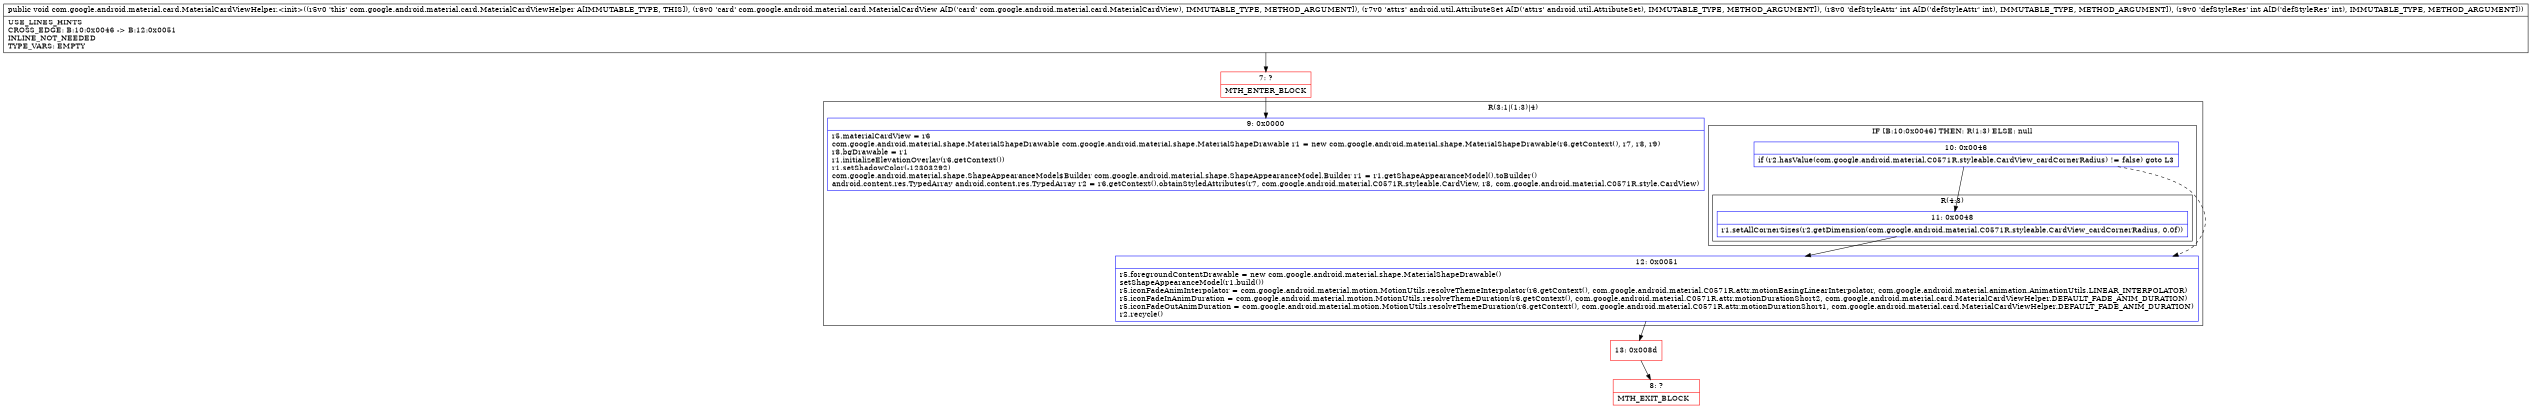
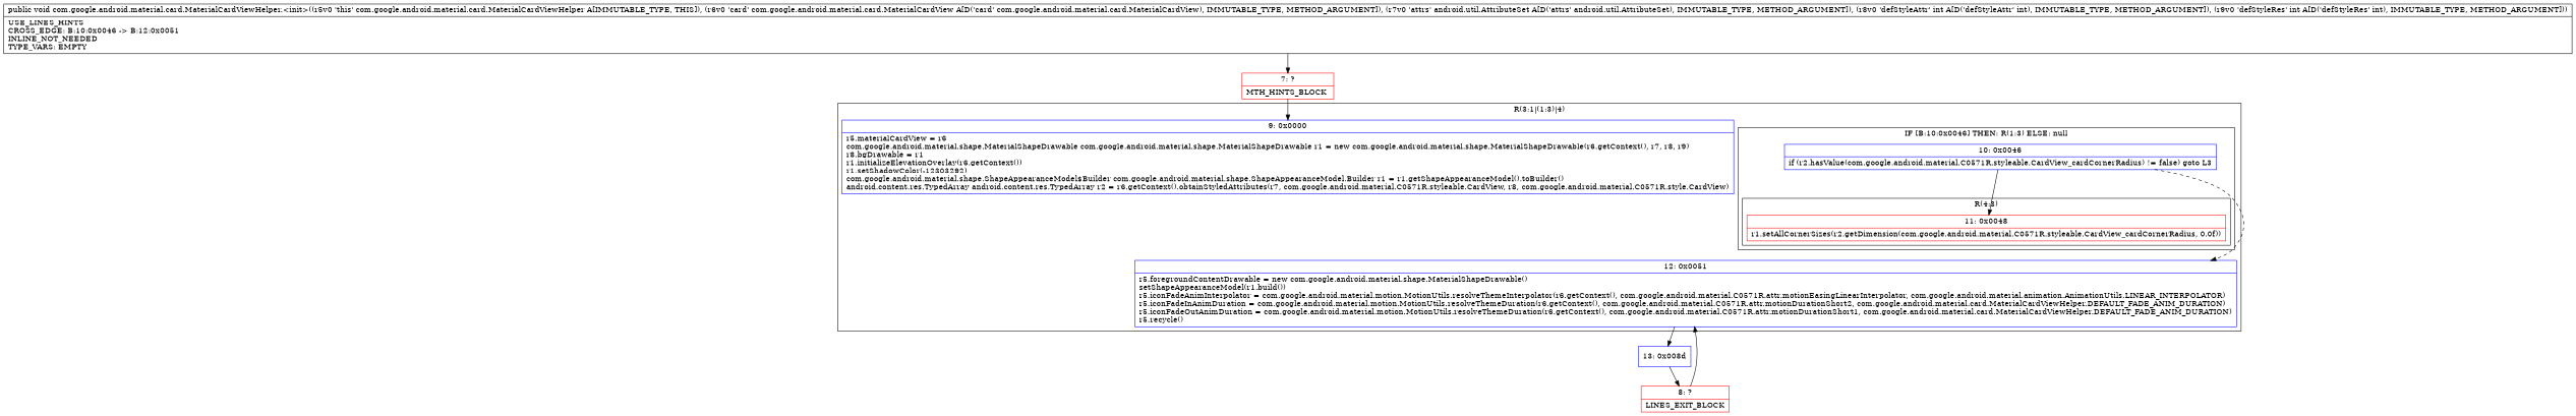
  digraph {
    fontname="DejaVu Serif"
    node [color=blue fontname="DejaVu Serif" shape=record]
    edge [fontname="DejaVu Serif"]
-   n1 [label="{11\:\ 0x0048|r1.setAllCornerSizes(r2.getDimension(com.google.android.material.C0571R.styleable.CardView_cardCornerRadius, 0.0f))\l}"]
+   n1 [color=red label="{11\:\ 0x0048|r1.setAllCornerSizes(r2.getDimension(com.google.android.material.C0571R.styleable.CardView_cardCornerRadius, 0.0f))\l}"]
    n2 [label="{10\:\ 0x0046|if (r2.hasValue(com.google.android.material.C0571R.styleable.CardView_cardCornerRadius) != false) goto L3\l}"]
    n3 [label="{9\:\ 0x0000|r5.materialCardView = r6\lcom.google.android.material.shape.MaterialShapeDrawable com.google.android.material.shape.MaterialShapeDrawable r1 = new com.google.android.material.shape.MaterialShapeDrawable(r6.getContext(), r7, r8, r9)\lr8.bgDrawable = r1\lr1.initializeElevationOverlay(r6.getContext())\lr1.setShadowColor(\-12303292)\lcom.google.android.material.shape.ShapeAppearanceModel$Builder com.google.android.material.shape.ShapeAppearanceModel.Builder r1 = r1.getShapeAppearanceModel().toBuilder()\landroid.content.res.TypedArray android.content.res.TypedArray r2 = r6.getContext().obtainStyledAttributes(r7, com.google.android.material.C0571R.styleable.CardView, r8, com.google.android.material.C0571R.style.CardView)\l}"]
-   n4 [label="{12\:\ 0x0051|r5.foregroundContentDrawable = new com.google.android.material.shape.MaterialShapeDrawable()\lsetShapeAppearanceModel(r1.build())\lr5.iconFadeAnimInterpolator = com.google.android.material.motion.MotionUtils.resolveThemeInterpolator(r6.getContext(), com.google.android.material.C0571R.attr.motionEasingLinearInterpolator, com.google.android.material.animation.AnimationUtils.LINEAR_INTERPOLATOR)\lr5.iconFadeInAnimDuration = com.google.android.material.motion.MotionUtils.resolveThemeDuration(r6.getContext(), com.google.android.material.C0571R.attr.motionDurationShort2, com.google.android.material.card.MaterialCardViewHelper.DEFAULT_FADE_ANIM_DURATION)\lr5.iconFadeOutAnimDuration = com.google.android.material.motion.MotionUtils.resolveThemeDuration(r6.getContext(), com.google.android.material.C0571R.attr.motionDurationShort1, com.google.android.material.card.MaterialCardViewHelper.DEFAULT_FADE_ANIM_DURATION)\lr2.recycle()\l}"]
-   n5 [color=red label="{13\:\ 0x008d}"]
-   n6 [color=red label="{8\:\ ?|MTH_EXIT_BLOCK\l}"]
-   n7 [color=red label="{7\:\ ?|MTH_ENTER_BLOCK\l}"]
+   n4 [label="{12\:\ 0x0051|r5.foregroundContentDrawable = new com.google.android.material.shape.MaterialShapeDrawable()\lsetShapeAppearanceModel(r1.build())\lr5.iconFadeAnimInterpolator = com.google.android.material.motion.MotionUtils.resolveThemeInterpolator(r6.getContext(), com.google.android.material.C0571R.attr.motionEasingLinearInterpolator, com.google.android.material.animation.AnimationUtils.LINEAR_INTERPOLATOR)\lr5.iconFadeInAnimDuration = com.google.android.material.motion.MotionUtils.resolveThemeDuration(r6.getContext(), com.google.android.material.C0571R.attr.motionDurationShort2, com.google.android.material.card.MaterialCardViewHelper.DEFAULT_FADE_ANIM_DURATION)\lr5.iconFadeOutAnimDuration = com.google.android.material.motion.MotionUtils.resolveThemeDuration(r6.getContext(), com.google.android.material.C0571R.attr.motionDurationShort1, com.google.android.material.card.MaterialCardViewHelper.DEFAULT_FADE_ANIM_DURATION)\lr5.recycle()\l}"]
+   n5 [label="{13\:\ 0x008d}"]
+   n6 [color=red label="{8\:\ ?|LINES_EXIT_BLOCK\l}"]
+   n7 [color=red label="{7\:\ ?|MTH_HINTS_BLOCK\l}"]
    n8 [label="{public void com.google.android.material.card.MaterialCardViewHelper.\<init\>((r5v0 'this' com.google.android.material.card.MaterialCardViewHelper A[IMMUTABLE_TYPE, THIS]), (r6v0 'card' com.google.android.material.card.MaterialCardView A[D('card' com.google.android.material.card.MaterialCardView), IMMUTABLE_TYPE, METHOD_ARGUMENT]), (r7v0 'attrs' android.util.AttributeSet A[D('attrs' android.util.AttributeSet), IMMUTABLE_TYPE, METHOD_ARGUMENT]), (r8v0 'defStyleAttr' int A[D('defStyleAttr' int), IMMUTABLE_TYPE, METHOD_ARGUMENT]), (r9v0 'defStyleRes' int A[D('defStyleRes' int), IMMUTABLE_TYPE, METHOD_ARGUMENT]))  | USE_LINES_HINTS\lCROSS_EDGE: B:10:0x0046 \-\> B:12:0x0051\lINLINE_NOT_NEEDED\lTYPE_VARS: EMPTY\l}" color=""]
    subgraph cluster_1 {
      label="R(3:1|(1:3)|4)"
      n3
      n4
      subgraph cluster_2 {
        label="IF [B:10:0x0046] THEN: R(1:3) ELSE: null"
        n2
        subgraph cluster_3 {
          label="R(4:3)"
          n1
        }
      }
    }
-   n1 -> n4
+   n6 -> n4
    n2 -> n1
    n2 -> n4 [style=dashed]
    n4 -> n5
    n5 -> n6
    n7 -> n3
    n8 -> n7
  }
